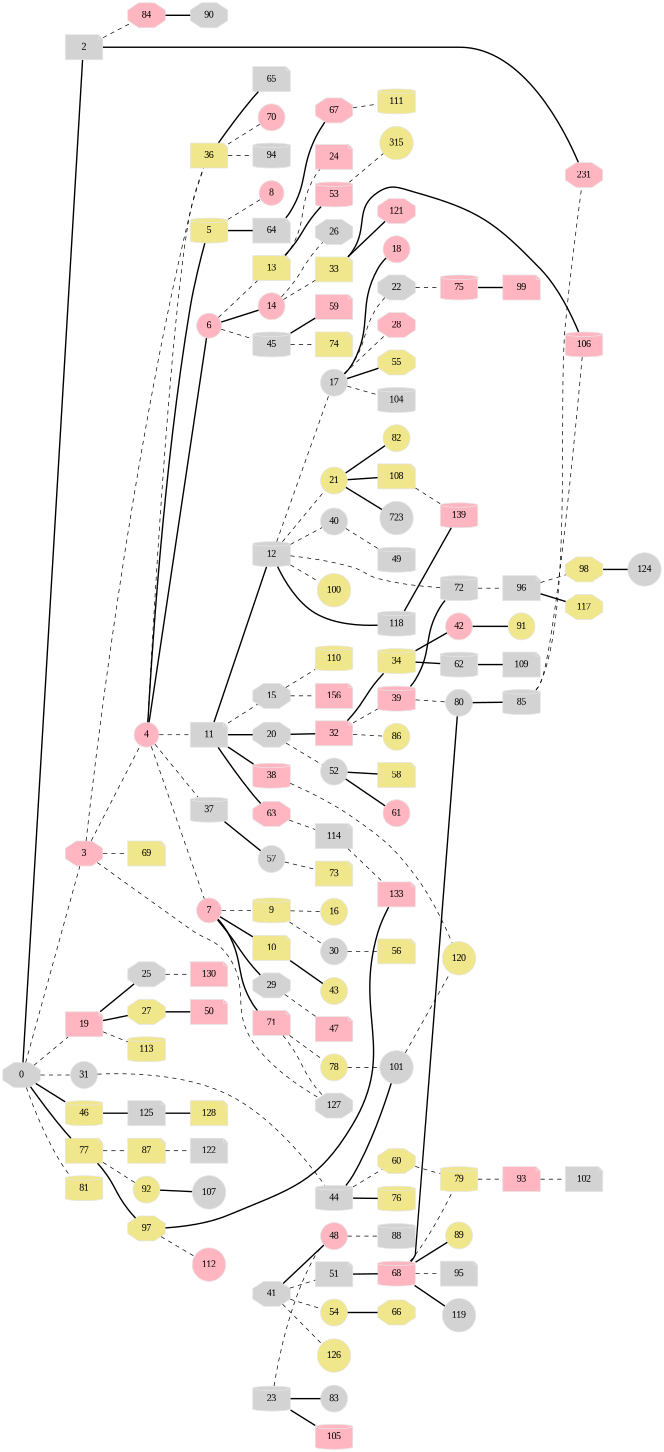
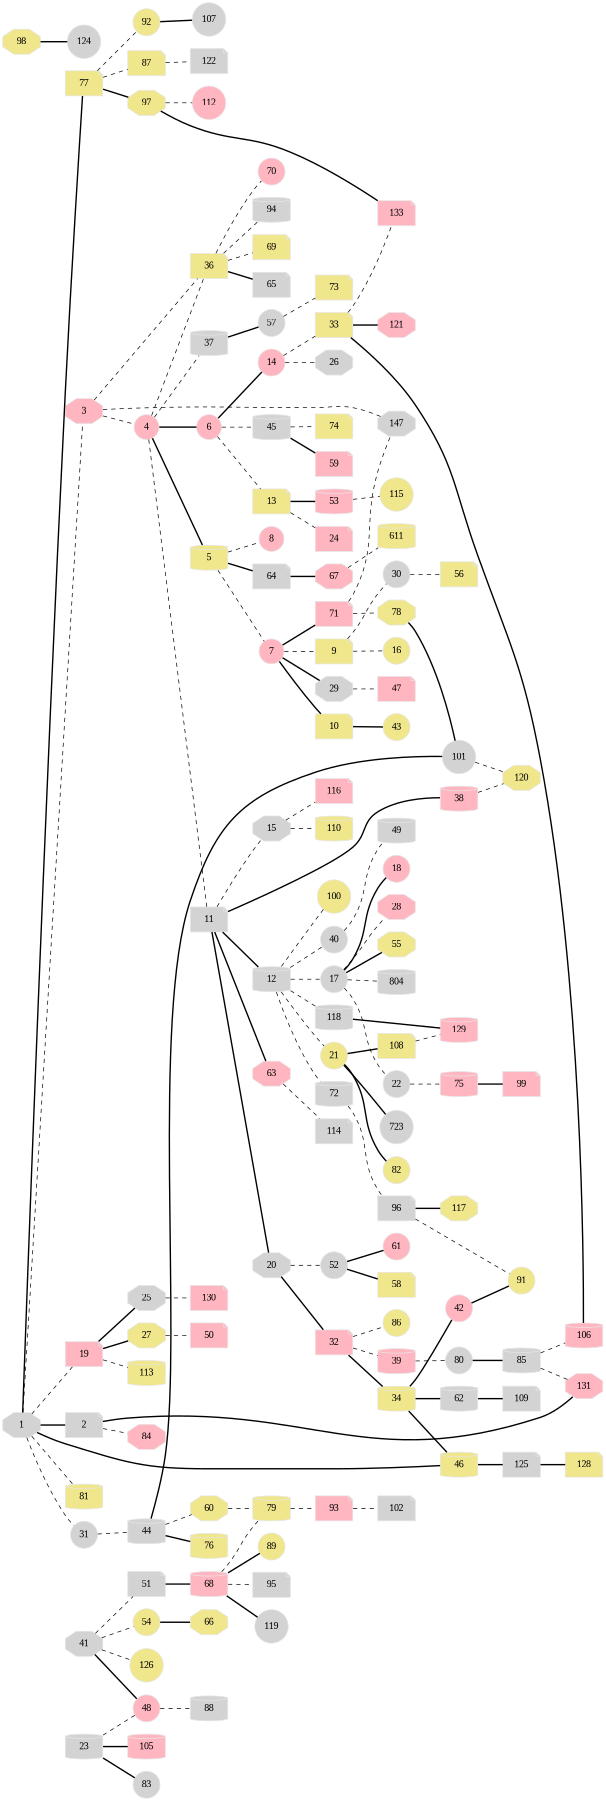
  graph {
    fontname="Liberation Serif"
    rankdir=LR
    node [color=gray90 fillcolor=lightgrey fontname="Liberation Serif" shape=circle style=filled]
    edge [fontname="Liberation Serif" style=dashed]
-   1 [shape=octagon label=0]
+   1 [shape=octagon]
    2 [shape=note]
    3 [fillcolor=lightpink shape=octagon]
    19 [fillcolor=lightpink shape=note]
    31
    46 [fillcolor=khaki shape=cylinder]
    77 [fillcolor=khaki shape=note]
    81 [fillcolor=khaki shape=cylinder]
    84 [fillcolor=lightpink shape=octagon]
-   131 [fillcolor=lightpink shape=octagon label=231]
+   131 [fillcolor=lightpink shape=octagon]
    4 [fillcolor=lightpink]
    36 [fillcolor=khaki shape=note]
    69 [fillcolor=khaki shape=note]
-   127 [shape=octagon]
+   127 [shape=octagon label=147]
    25 [shape=octagon]
    27 [fillcolor=khaki shape=octagon]
    113 [fillcolor=khaki shape=cylinder]
    44 [shape=cylinder]
    125 [shape=note]
    87 [fillcolor=khaki shape=note]
    92 [fillcolor=khaki]
    97 [fillcolor=khaki shape=octagon]
-   90 [shape=octagon]
    5 [fillcolor=khaki shape=cylinder]
    6 [fillcolor=lightpink]
    11 [shape=note]
    37 [shape=cylinder]
    65 [shape=note]
    70 [fillcolor=lightpink]
    94 [shape=cylinder]
    7 [fillcolor=lightpink]
    8 [fillcolor=lightpink]
    64 [shape=note]
    13 [fillcolor=khaki shape=note]
    14 [fillcolor=lightpink]
    45 [shape=cylinder]
    12 [shape=cylinder]
    15 [shape=octagon]
    20 [shape=octagon]
    38 [fillcolor=lightpink shape=cylinder]
    63 [fillcolor=lightpink shape=octagon]
    57
-   9 [fillcolor=khaki shape=cylinder]
+   9 [fillcolor=khaki shape=note]
    10 [fillcolor=khaki shape=note]
    29 [shape=octagon]
    71 [fillcolor=lightpink shape=note]
    67 [fillcolor=lightpink shape=octagon]
    24 [fillcolor=lightpink shape=note]
    53 [fillcolor=lightpink shape=cylinder]
    26 [shape=octagon]
    33 [fillcolor=khaki shape=note]
    59 [fillcolor=lightpink shape=note]
    74 [fillcolor=khaki shape=note]
    16 [fillcolor=khaki]
    30
    43 [fillcolor=khaki]
    23 [shape=cylinder]
    48 [fillcolor=lightpink]
    83
    105 [fillcolor=lightpink shape=cylinder]
    47 [fillcolor=lightpink shape=note]
-   78 [fillcolor=khaki]
+   78 [fillcolor=khaki shape=octagon]
    56 [fillcolor=khaki shape=note]
    17
    21 [fillcolor=khaki]
    40
    72 [shape=cylinder]
    100 [fillcolor=khaki]
    118 [shape=cylinder]
    110 [fillcolor=khaki shape=cylinder]
-   116 [fillcolor=lightpink shape=note label=156]
+   116 [fillcolor=lightpink shape=note]
    32 [fillcolor=lightpink shape=note]
    52
-   120 [fillcolor=khaki]
+   120 [fillcolor=khaki shape=octagon]
    114 [shape=note]
    18 [fillcolor=lightpink]
-   22 [shape=octagon]
+   22
    28 [fillcolor=lightpink shape=octagon]
    55 [fillcolor=khaki shape=octagon]
-   104 [shape=cylinder]
+   104 [shape=cylinder label=804]
    82 [fillcolor=khaki]
    108 [fillcolor=khaki shape=note]
    n83 [label=723]
    49 [shape=cylinder]
    96 [shape=note]
-   129 [fillcolor=lightpink shape=cylinder label=139]
-   115 [fillcolor=khaki label=315]
+   129 [fillcolor=lightpink shape=cylinder]
+   115 [fillcolor=khaki]
    n88 [fillcolor=lightpink label=133 shape=note]
    106 [fillcolor=lightpink shape=cylinder]
    121 [fillcolor=lightpink shape=octagon]
    75 [fillcolor=lightpink shape=cylinder]
    130 [fillcolor=lightpink shape=note]
    50 [fillcolor=lightpink shape=note]
    34 [fillcolor=khaki shape=cylinder]
    39 [fillcolor=lightpink shape=cylinder]
    86 [fillcolor=khaki]
    58 [fillcolor=khaki shape=note]
    61 [fillcolor=lightpink]
    99 [fillcolor=lightpink shape=note]
    88 [shape=cylinder]
    60 [fillcolor=khaki shape=octagon]
    76 [fillcolor=khaki shape=cylinder]
    101
    42 [fillcolor=lightpink]
    62 [shape=cylinder]
    80
    91 [fillcolor=khaki]
    109 [shape=note]
    41 [shape=octagon]
    51 [shape=note]
    54 [fillcolor=khaki]
    126 [fillcolor=khaki]
    73 [fillcolor=khaki shape=note]
    85 [shape=cylinder]
    68 [fillcolor=lightpink shape=cylinder]
    66 [fillcolor=khaki shape=octagon]
    79 [fillcolor=khaki shape=cylinder]
    128 [fillcolor=khaki shape=note]
    89 [fillcolor=khaki]
    95 [shape=note]
    119
    93 [fillcolor=lightpink shape=note]
-   111 [fillcolor=khaki shape=cylinder]
+   111 [fillcolor=khaki shape=cylinder label=611]
    98 [fillcolor=khaki shape=octagon]
    117 [fillcolor=khaki shape=octagon]
    122 [shape=note]
    107
    112 [fillcolor=lightpink]
    102 [shape=note]
    124
    1 -- 2 [style=bold]
    1 -- 3
    1 -- 19
    1 -- 31
    1 -- 46 [style=bold]
    1 -- 77 [style=bold]
    1 -- 81
    2 -- 84
    2 -- 131 [style=bold]
    3 -- 4
    3 -- 36
-   3 -- 69
+   36 -- 69
    3 -- 127
    19 -- 25 [style=bold]
    19 -- 27 [style=bold]
    19 -- 113
    31 -- 44
    46 -- 125 [style=bold]
    77 -- 87
    77 -- 92
    77 -- 97 [style=bold]
-   84 -- 90 [style=bold]
    4 -- 36
    4 -- 5 [style=bold]
    4 -- 6 [style=bold]
    4 -- 11
    4 -- 37
    36 -- 65 [style=bold]
    36 -- 70
    36 -- 94
    25 -- 130
-   27 -- 50 [style=bold]
+   27 -- 50
    44 -- 60
    44 -- 76 [style=bold]
    44 -- 101 [style=bold]
    125 -- 128 [style=bold]
    87 -- 122
    92 -- 107 [style=bold]
    97 -- n88 [style=bold]
    97 -- 112
-   4 -- 7
+   5 -- 7
    5 -- 8
    5 -- 64 [style=bold]
    6 -- 13
    6 -- 14 [style=bold]
    6 -- 45
    11 -- 12 [style=bold]
    11 -- 15
    11 -- 20 [style=bold]
    11 -- 38 [style=bold]
    11 -- 63 [style=bold]
    37 -- 57 [style=bold]
    7 -- 9
    7 -- 10 [style=bold]
    7 -- 29 [style=bold]
    7 -- 71 [style=bold]
    64 -- 67 [style=bold]
    13 -- 24
    13 -- 53 [style=bold]
    14 -- 26
    14 -- 33
    45 -- 59 [style=bold]
    45 -- 74
    12 -- 17
    12 -- 21
    12 -- 40
    12 -- 72
    12 -- 100
-   12 -- 118 [style=bold]
+   12 -- 118
    15 -- 110
    15 -- 116
    20 -- 32 [style=bold]
    20 -- 52
    38 -- 120
    63 -- 114
    57 -- 73
    9 -- 16
    9 -- 30
    10 -- 43 [style=bold]
    29 -- 47
    71 -- 127
    71 -- 78
    67 -- 111
    53 -- 115
-   114 -- n88
+   33 -- n88
    33 -- 106 [style=bold]
    33 -- 121 [style=bold]
    30 -- 56
    23 -- 48
    23 -- 83 [style=bold]
    23 -- 105 [style=bold]
    48 -- 88
-   78 -- 101
+   78 -- 101 [style=bold]
    17 -- 18 [style=bold]
    17 -- 22
    17 -- 28
    17 -- 55 [style=bold]
    17 -- 104
    21 -- 82 [style=bold]
    21 -- 108 [style=bold]
    21 -- n83 [style=bold]
    40 -- 49
    72 -- 96
    118 -- 129 [style=bold]
    32 -- 34 [style=bold]
    32 -- 39
    32 -- 86
    52 -- 58 [style=bold]
    52 -- 61 [style=bold]
    22 -- 75
    108 -- 129
-   96 -- 98
+   96 -- 91
    96 -- 117 [style=bold]
    75 -- 99 [style=bold]
+   34 -- 46 [style=bold]
    34 -- 42 [style=bold]
    34 -- 62 [style=bold]
-   39 -- 72 [style=bold]
    39 -- 80
    60 -- 79
    101 -- 120
    42 -- 91 [style=bold]
    62 -- 109 [style=bold]
    80 -- 85 [style=bold]
    41 -- 48 [style=bold]
    41 -- 51
    41 -- 54
    41 -- 126
    51 -- 68 [style=bold]
    54 -- 66 [style=bold]
    85 -- 131
    85 -- 106
-   68 -- 80 [style=bold]
    68 -- 79
    68 -- 89 [style=bold]
    68 -- 95
    68 -- 119 [style=bold]
    79 -- 93
    93 -- 102
    98 -- 124 [style=bold]
  }
